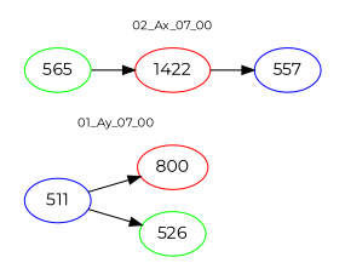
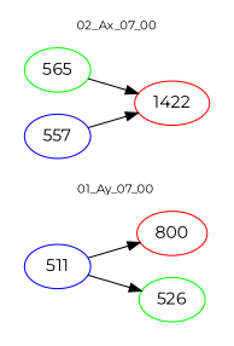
  digraph {
    fontname=Montserrat
    rankdir=LR
    node [color=green fontname=Montserrat]
    edge [color=black fontname=Montserrat]
    n1 [label=526]
    n2 [color=blue label=511]
    n3 [color=red label=800]
    n4 [label=565]
    n5 [color=blue label=557]
    n6 [color=red label=1422]
    subgraph cluster_1 {
      color=white
      fontsize=10
      label="01_Ay_07_00"
      n1
      n2
      n3
    }
    subgraph cluster_2 {
      color=white
      fontsize=10
      label="02_Ax_07_00"
      n4
      n5
      n6
    }
    n2 -> n1
    n2 -> n3
    n4 -> n6
-   n6 -> n5
+   n5 -> n6
  }
